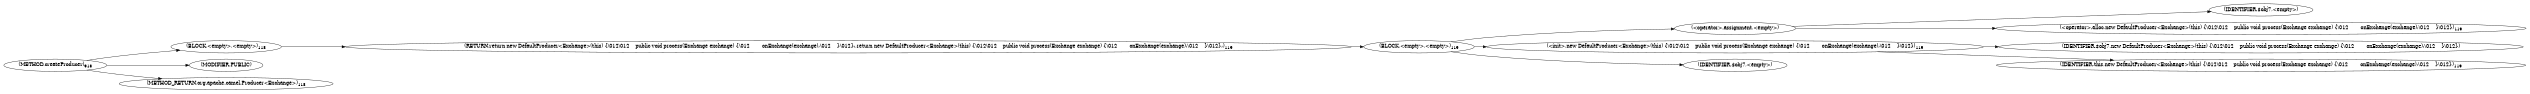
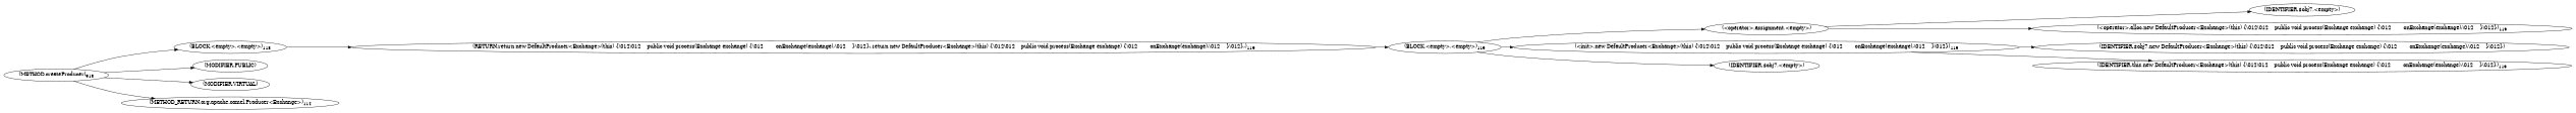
  digraph {
    rankdir=LR
    n1 [label=<(METHOD,createProducer)<SUB>918</SUB>>]
    n2 [label=<(BLOCK,&lt;empty&gt;,&lt;empty&gt;)<SUB>118</SUB>>]
    n3 [label=<(MODIFIER,PUBLIC)>]
-   n5 [label=<(METHOD_RETURN,org.apache.camel.Producer&lt;Exchange&gt;)<SUB>118</SUB>>]
+   n4 [label=<(MODIFIER,VIRTUAL)>]
+   n5 [label=<(METHOD_RETURN,org.apache.camel.Producer&lt;Exchange&gt;)<SUB>114</SUB>>]
    n6 [label=<(RETURN,return new DefaultProducer&lt;Exchange&gt;(this) {\012\012    public void process(Exchange exchange) {\012        onExchange(exchange);\012    }\012};,return new DefaultProducer&lt;Exchange&gt;(this) {\012\012    public void process(Exchange exchange) {\012        onExchange(exchange);\012    }\012};)<SUB>119</SUB>>]
    n7 [label=<(BLOCK,&lt;empty&gt;,&lt;empty&gt;)<SUB>119</SUB>>]
    n8 [label=<(&lt;operator&gt;.assignment,&lt;empty&gt;)>]
    n9 [label=<(&lt;init&gt;,new DefaultProducer&lt;Exchange&gt;(this) {\012\012    public void process(Exchange exchange) {\012        onExchange(exchange);\012    }\012})<SUB>119</SUB>>]
    n10 [label=<(IDENTIFIER,$obj7,&lt;empty&gt;)>]
    n11 [label=<(IDENTIFIER,$obj7,&lt;empty&gt;)>]
    n12 [label=<(&lt;operator&gt;.alloc,new DefaultProducer&lt;Exchange&gt;(this) {\012\012    public void process(Exchange exchange) {\012        onExchange(exchange);\012    }\012})<SUB>119</SUB>>]
    n13 [label=<(IDENTIFIER,$obj7,new DefaultProducer&lt;Exchange&gt;(this) {\012\012    public void process(Exchange exchange) {\012        onExchange(exchange);\012    }\012})>]
    n14 [label=<(IDENTIFIER,this,new DefaultProducer&lt;Exchange&gt;(this) {\012\012    public void process(Exchange exchange) {\012        onExchange(exchange);\012    }\012})<SUB>119</SUB>>]
    n1 -> n2
    n1 -> n3
+   n1 -> n4
    n1 -> n5
    n2 -> n6
    n6 -> n7
    n7 -> n8
    n7 -> n9
    n7 -> n10
    n8 -> n11
    n8 -> n12
    n9 -> n13
    n9 -> n14
  }
